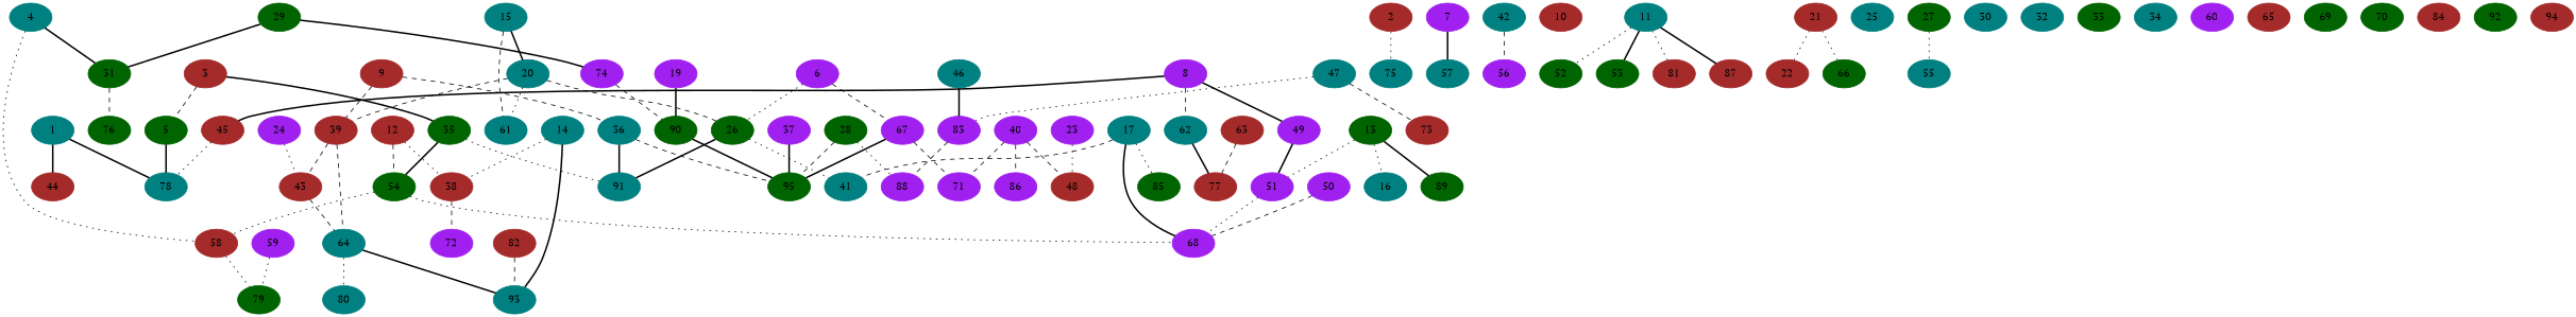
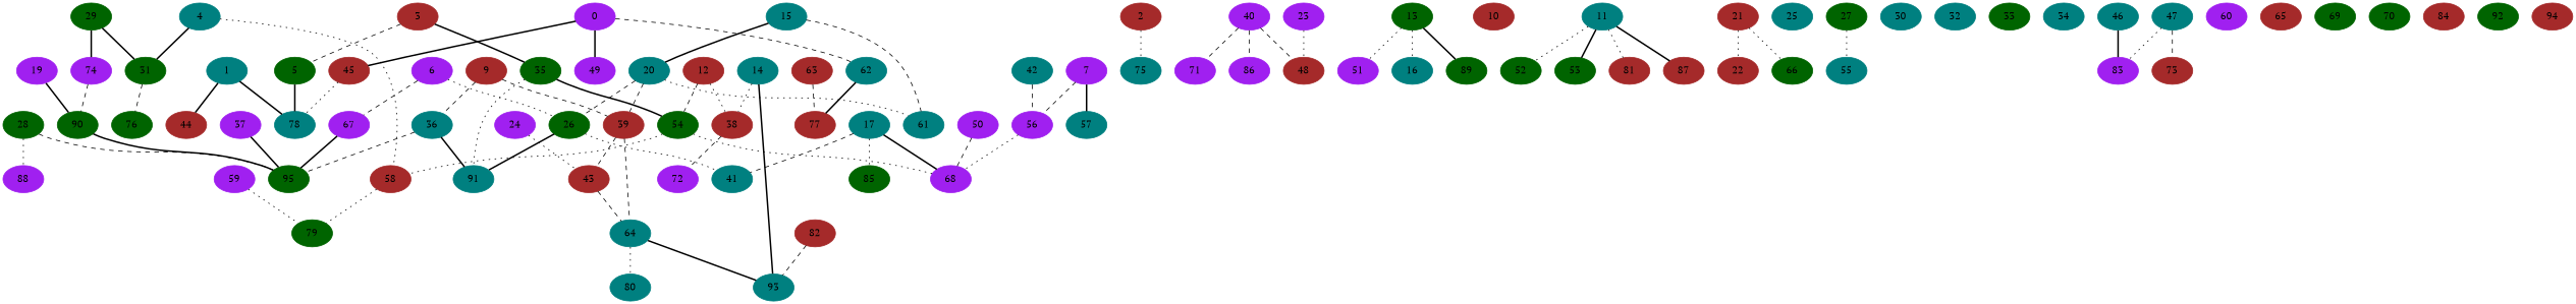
  graph {
    fontname="PT Serif"
    node [color=teal fontname="PT Serif" style=filled]
    edge [fontname="PT Serif" style=dashed]
    44 [color=brown]
    1
    78
    2 [color=brown]
    75
    3 [color=brown]
    5 [color=darkgreen]
    35 [color=darkgreen]
    54 [color=darkgreen]
    91
    31 [color=darkgreen]
    4
    58 [color=brown]
    76 [color=darkgreen]
    79 [color=darkgreen]
    6 [color=purple]
    26 [color=darkgreen]
    67 [color=purple]
    41
    95 [color=darkgreen]
    71 [color=purple]
    7 [color=purple]
    56 [color=purple]
    57
    68 [color=purple]
-   8 [color=purple]
+   8 [color=purple label=0]
    45 [color=brown]
    49 [color=purple]
    62
    51 [color=purple]
    77 [color=brown]
    9 [color=brown]
    36
    39 [color=brown]
    43 [color=brown]
    64
    10 [color=brown]
    52 [color=darkgreen]
    11
    53 [color=darkgreen]
    81 [color=brown]
    87 [color=brown]
    12 [color=brown]
    38 [color=brown]
    72 [color=purple]
    13 [color=darkgreen]
    16
    89 [color=darkgreen]
    14
    93
    15
    20
    61
    17
    85 [color=darkgreen]
    29 [color=darkgreen]
    74 [color=purple]
    19 [color=purple]
    90 [color=darkgreen]
    21 [color=brown]
    22 [color=brown]
    66 [color=darkgreen]
    23 [color=purple]
    48 [color=brown]
    24 [color=purple]
    25
    27 [color=darkgreen]
    55
    28 [color=darkgreen]
    88 [color=purple]
    30
    32
    33 [color=darkgreen]
    34
    37 [color=purple]
    80
    40 [color=purple]
    86 [color=purple]
    42
    83 [color=purple]
    46
    47
    73 [color=brown]
    50 [color=purple]
    59 [color=purple]
    60 [color=purple]
    63 [color=brown]
    65 [color=brown]
    69 [color=darkgreen]
    70 [color=darkgreen]
    82 [color=brown]
    84 [color=brown]
    92 [color=darkgreen]
    94 [color=brown]
    1 -- 44 [style=bold]
    1 -- 78 [style=bold]
    2 -- 75 [style=dotted]
    3 -- 5
    3 -- 35 [style=bold]
    5 -- 78 [style=bold]
    35 -- 54 [style=bold]
    35 -- 91 [style=dotted]
    54 -- 58 [style=dotted]
    54 -- 68 [style=dotted]
    31 -- 76
    4 -- 31 [style=bold]
    4 -- 58 [style=dotted]
    58 -- 79 [style=dotted]
    6 -- 26 [style=dotted]
    6 -- 67
    26 -- 91 [style=bold]
    26 -- 41 [style=dotted]
    67 -- 95 [style=bold]
-   67 -- 71
+   7 -- 56
    7 -- 57 [style=bold]
-   51 -- 68 [style=dotted]
+   56 -- 68 [style=dotted]
    8 -- 45 [style=bold]
    8 -- 49 [style=bold]
    8 -- 62
    45 -- 78 [style=dotted]
-   49 -- 51 [style=bold]
    62 -- 77 [style=bold]
    9 -- 36
    9 -- 39
    36 -- 91 [style=bold]
    36 -- 95
    39 -- 43
    39 -- 64
    43 -- 64
    64 -- 93 [style=bold]
    64 -- 80 [style=dotted]
    11 -- 52 [style=dotted]
    11 -- 53 [style=bold]
    11 -- 81 [style=dotted]
    11 -- 87 [style=bold]
    12 -- 54
    12 -- 38 [style=dotted]
    38 -- 72
    13 -- 51 [style=dotted]
    13 -- 16 [style=dotted]
    13 -- 89 [style=bold]
    14 -- 38 [style=dotted]
    14 -- 93 [style=bold]
    15 -- 20 [style=bold]
    15 -- 61
    20 -- 26
    20 -- 39
    20 -- 61 [style=dotted]
    17 -- 41
    17 -- 68 [style=bold]
    17 -- 85 [style=dotted]
    29 -- 31 [style=bold]
    29 -- 74 [style=bold]
    74 -- 90
    19 -- 90 [style=bold]
    90 -- 95 [style=bold]
    21 -- 22 [style=dotted]
    21 -- 66 [style=dotted]
    23 -- 48 [style=dotted]
    24 -- 43 [style=dotted]
    27 -- 55 [style=dotted]
    28 -- 95
    28 -- 88 [style=dotted]
    37 -- 95 [style=bold]
    40 -- 71
    40 -- 48
    40 -- 86
    42 -- 56
-   83 -- 88
    46 -- 83 [style=bold]
    47 -- 83 [style=dotted]
    47 -- 73
    50 -- 68
    59 -- 79 [style=dotted]
    63 -- 77
    82 -- 93
  }
